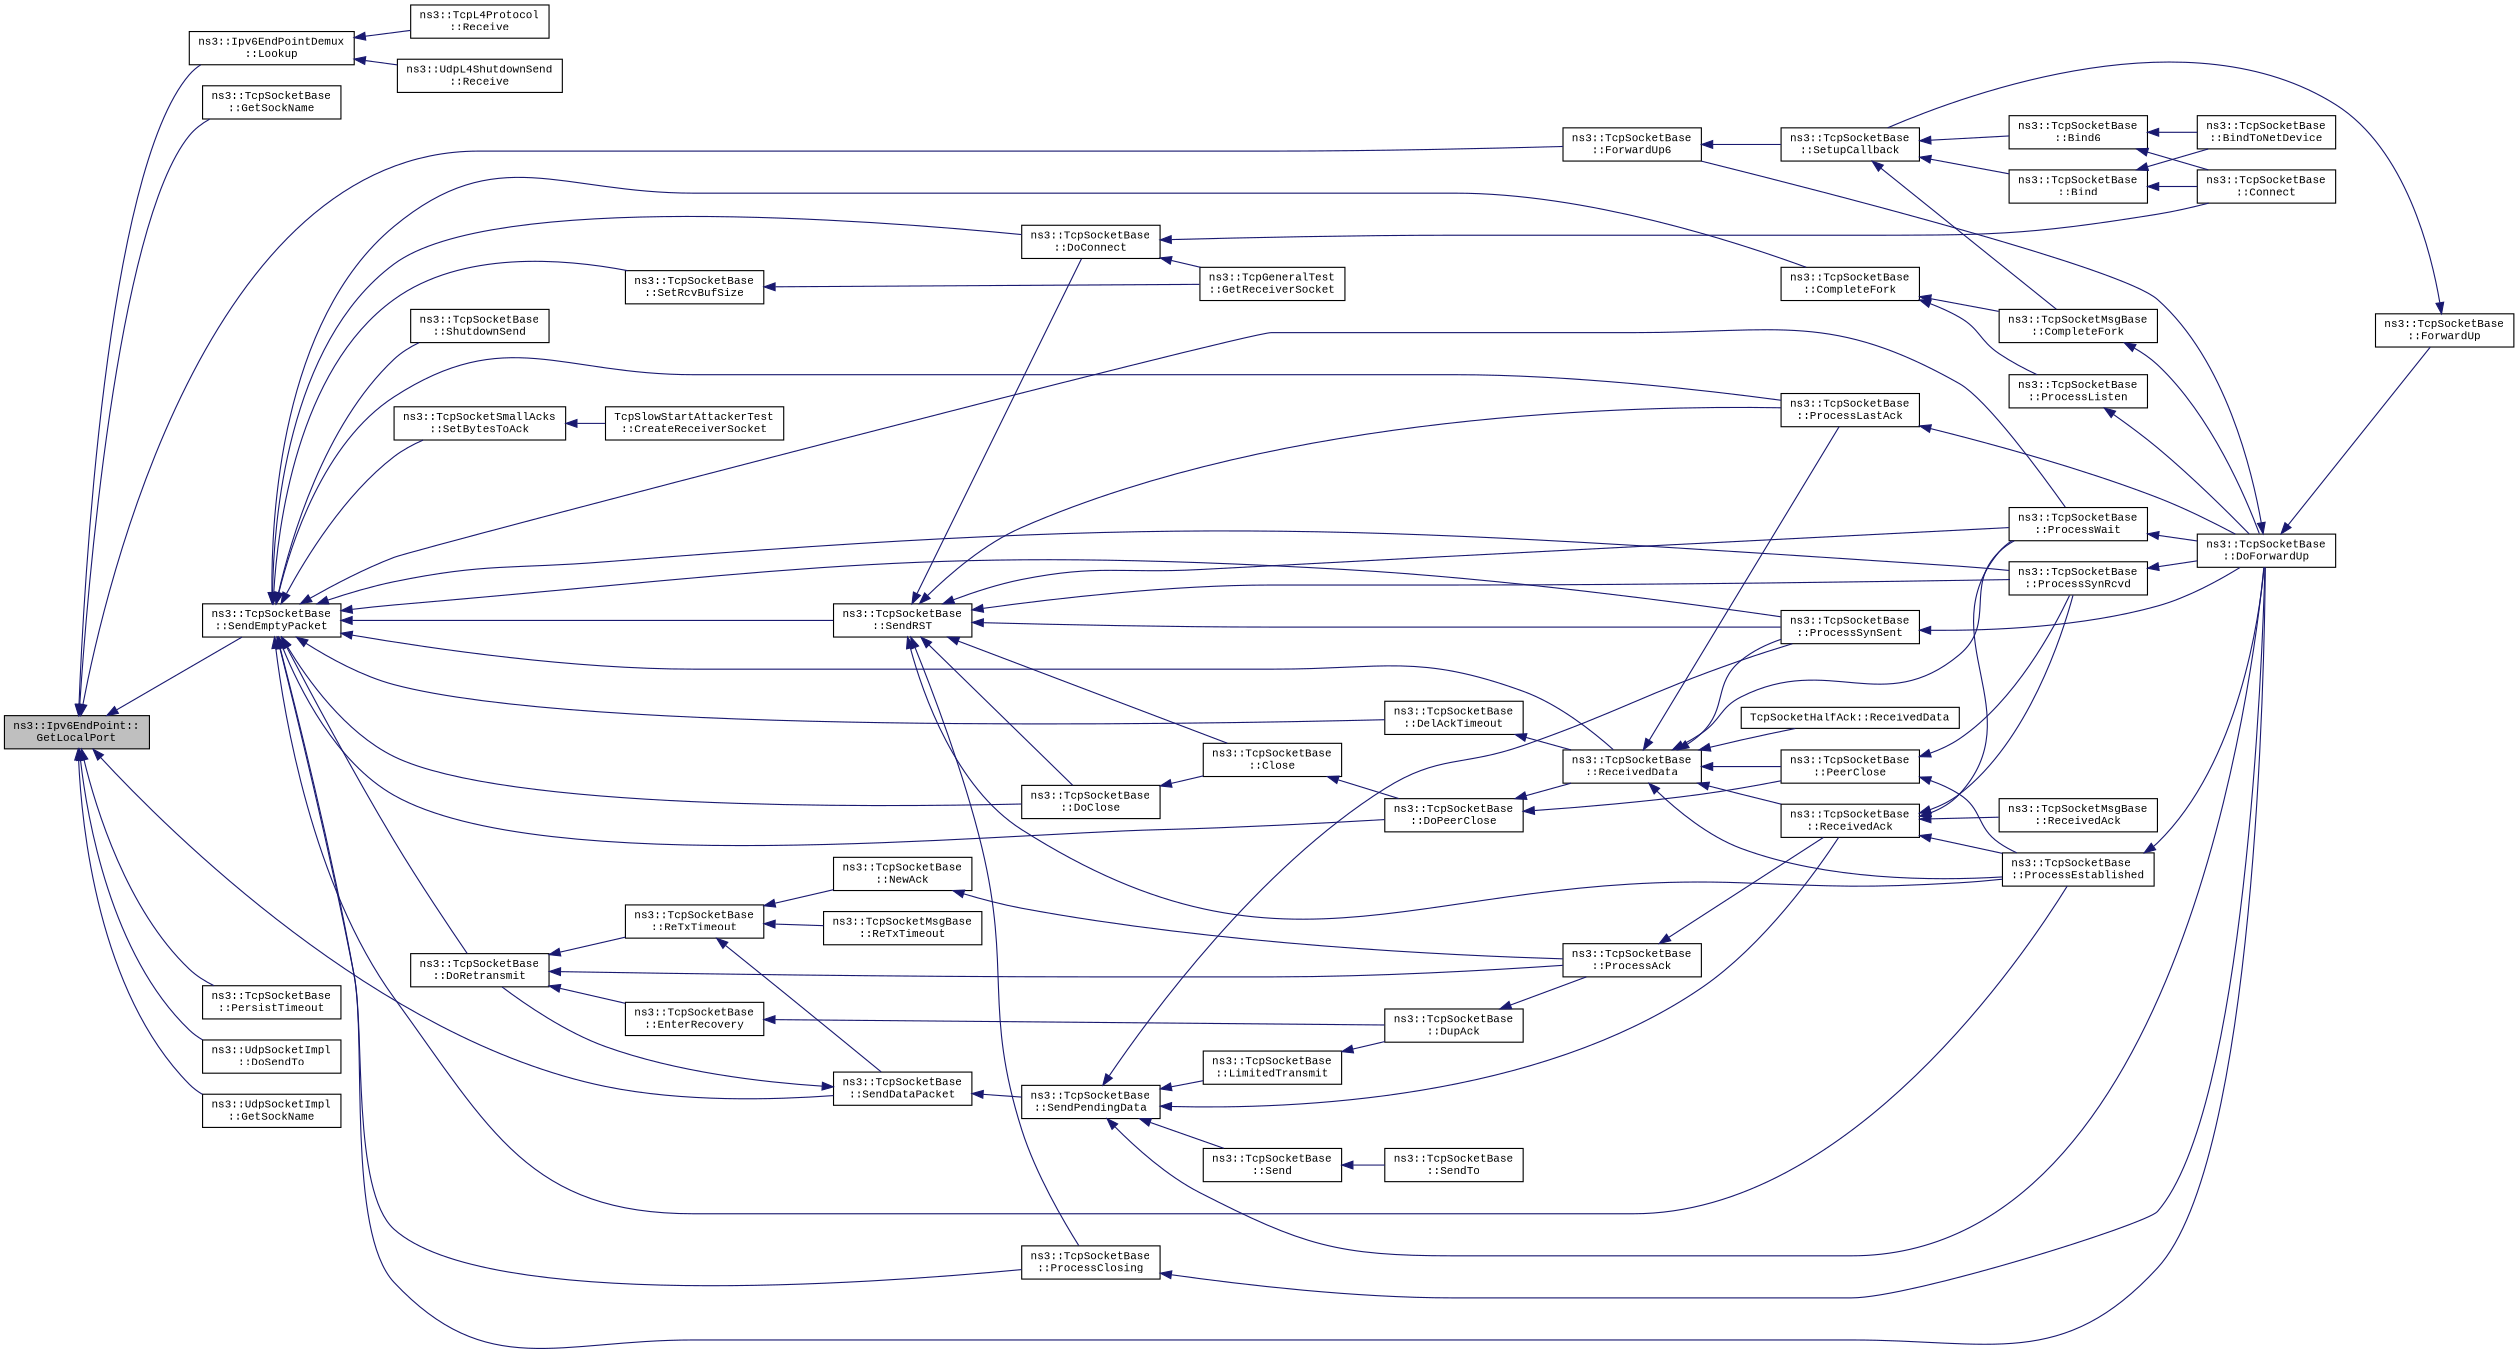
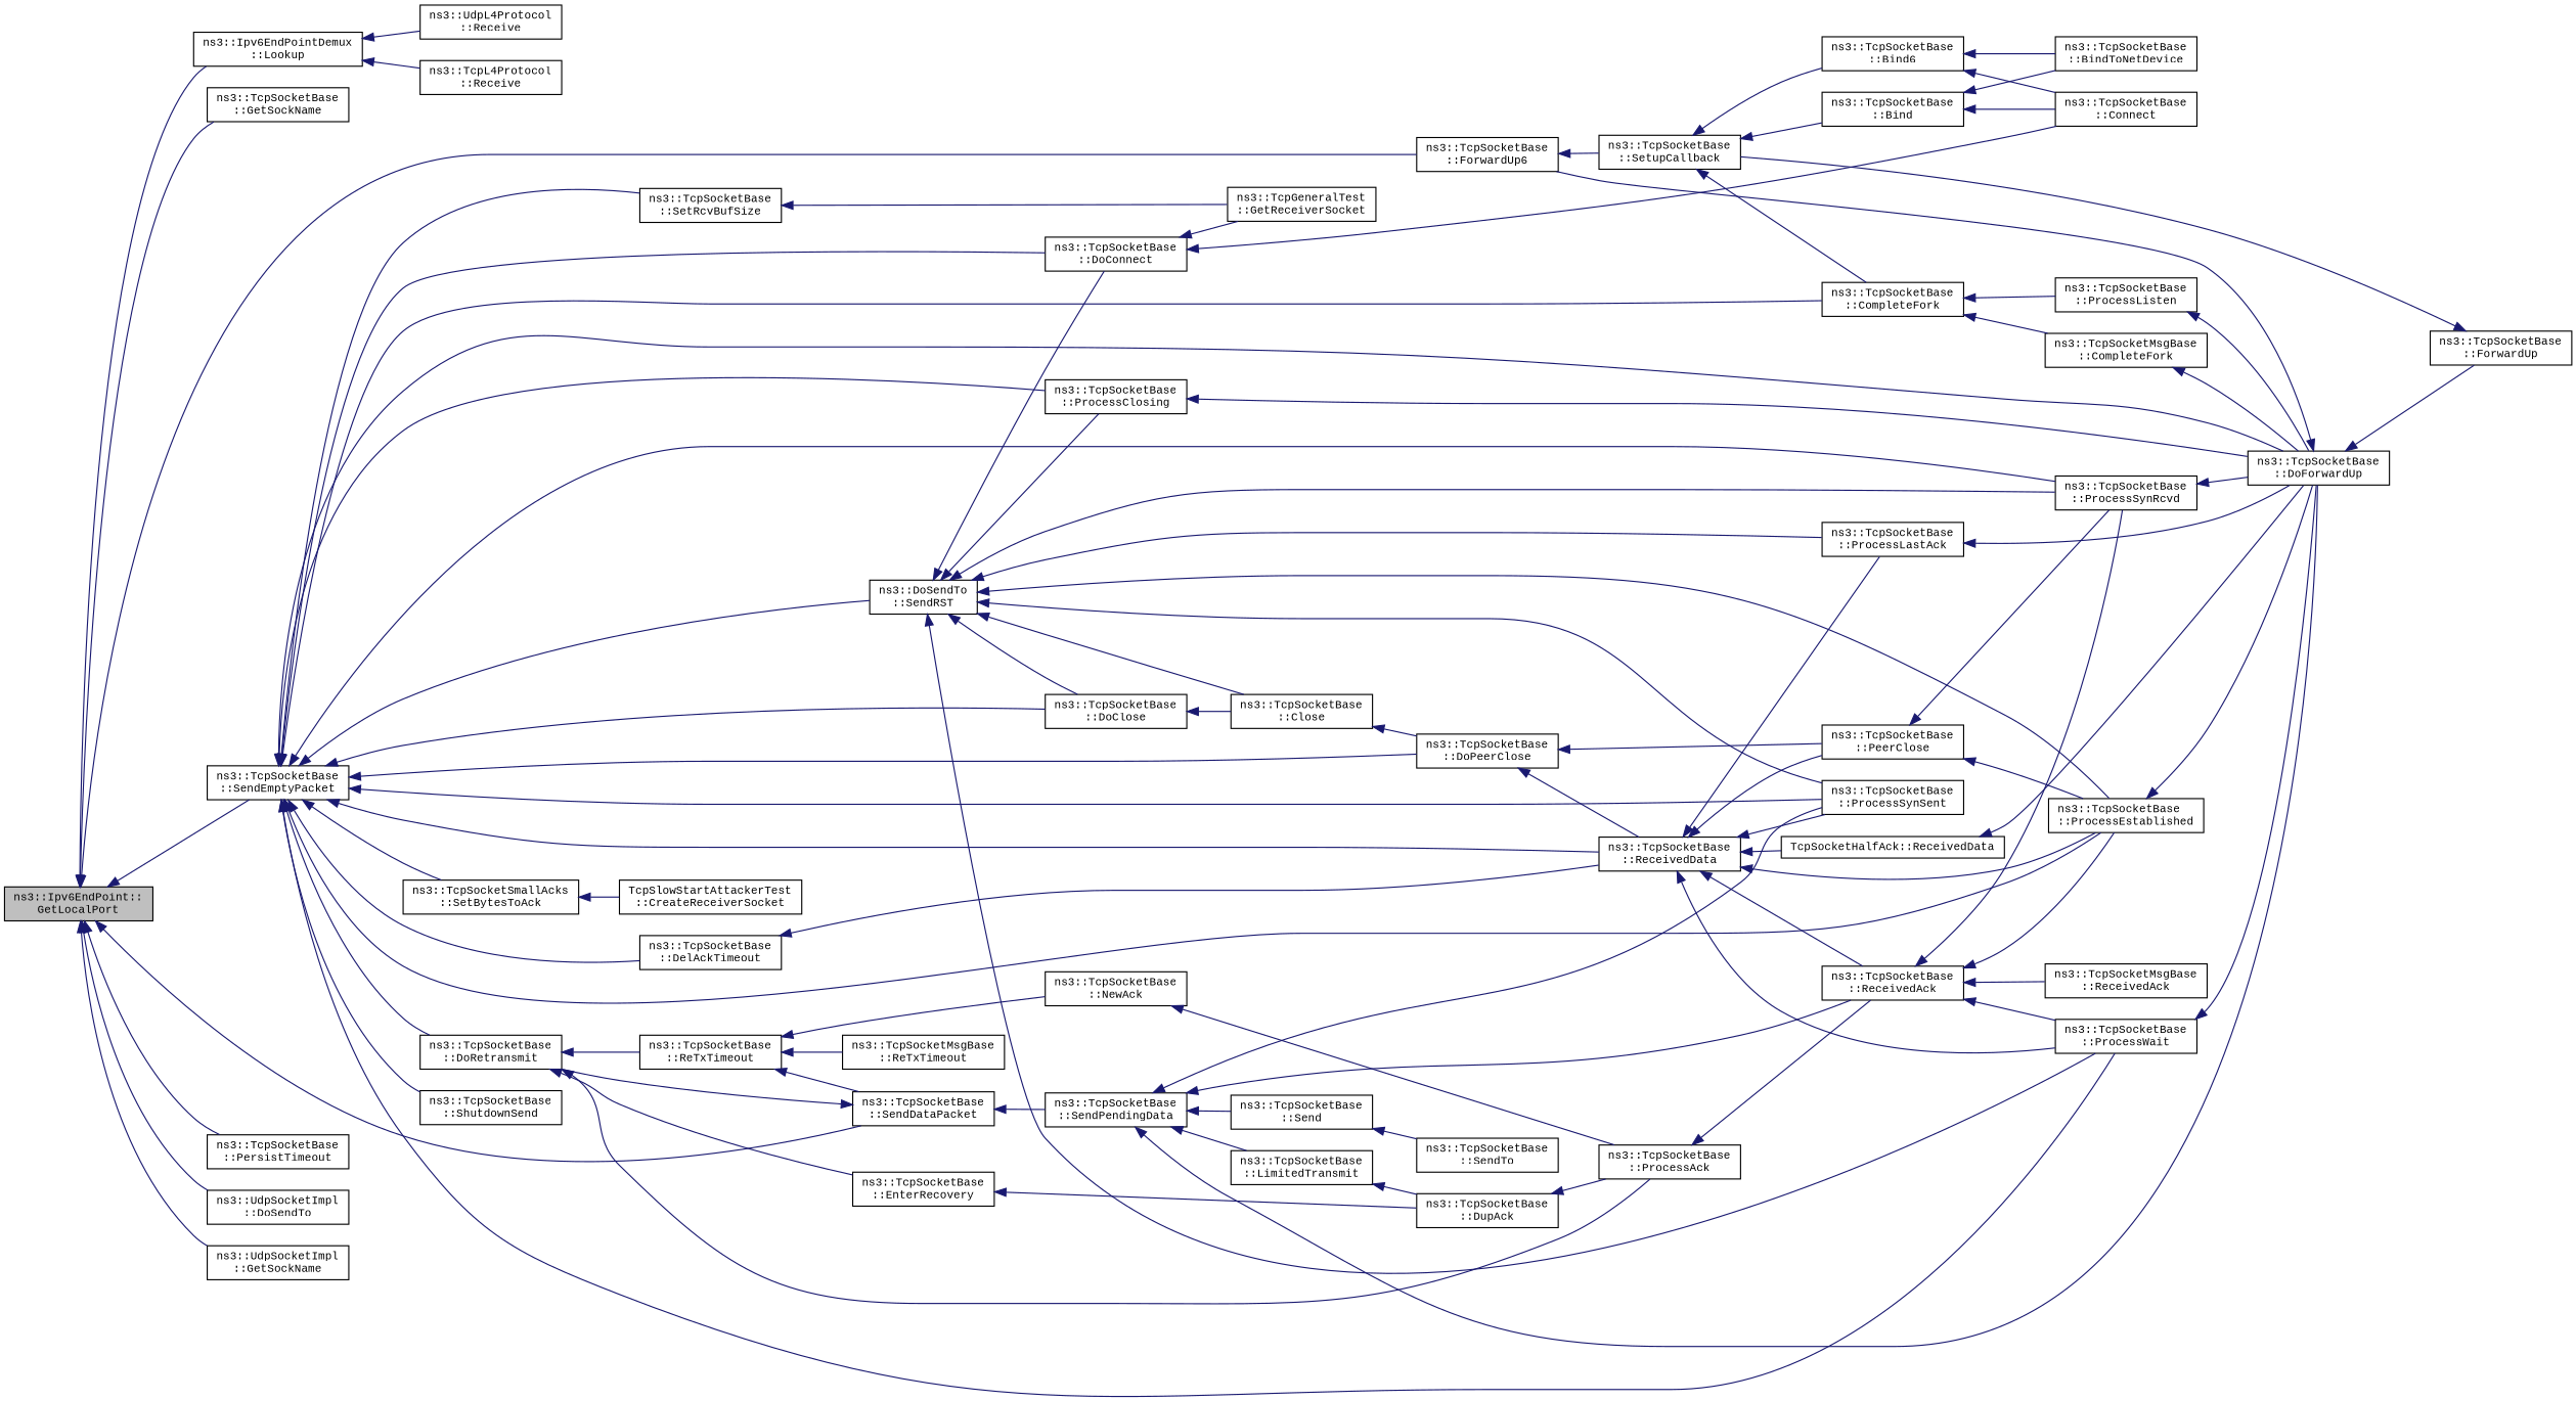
  digraph {
    fontname="Liberation Mono"
    rankdir=LR
    node [color=black fillcolor=white fontname="Liberation Mono" fontsize=10 shape=record style=filled]
    edge [color=midnightblue dir=back fontname="Liberation Mono" fontsize=10 labelfontname=Helvetica labelfontsize=10 style=solid]
    n1 [fillcolor=grey75 fontcolor=black height=0.2 label="ns3::Ipv6EndPoint::\lGetLocalPort" width=0.4]
    n2 [height=0.2 label="ns3::Ipv6EndPointDemux\l::Lookup" width=0.4]
    n3 [height=0.2 label="ns3::TcpSocketBase\l::GetSockName" width=0.4]
    n4 [height=0.2 label="ns3::TcpSocketBase\l::ForwardUp6" width=0.4]
    n5 [height=0.2 label="ns3::TcpSocketBase\l::SendEmptyPacket" width=0.4]
    n6 [height=0.2 label="ns3::TcpSocketBase\l::SendDataPacket" width=0.4]
    n7 [height=0.2 label="ns3::TcpSocketBase\l::PersistTimeout" width=0.4]
    n8 [height=0.2 label="ns3::UdpSocketImpl\l::DoSendTo" width=0.4]
    n9 [height=0.2 label="ns3::UdpSocketImpl\l::GetSockName" width=0.4]
    n10 [height=0.2 label="ns3::TcpL4Protocol\l::Receive" width=0.4]
-   n11 [height=0.2 label="ns3::UdpL4ShutdownSend\l::Receive" width=0.4]
+   n11 [height=0.2 label="ns3::UdpL4Protocol\l::Receive" width=0.4]
    n12 [height=0.2 label="ns3::TcpSocketBase\l::SetupCallback" width=0.4]
    n13 [height=0.2 label="ns3::TcpSocketBase\l::CompleteFork" width=0.4]
    n14 [height=0.2 label="ns3::TcpSocketBase\l::DoForwardUp" width=0.4]
    n15 [height=0.2 label="ns3::TcpSocketBase\l::ShutdownSend" width=0.4]
    n16 [height=0.2 label="ns3::TcpSocketBase\l::DoConnect" width=0.4]
    n17 [height=0.2 label="ns3::TcpSocketBase\l::DoClose" width=0.4]
    n18 [height=0.2 label="ns3::TcpSocketBase\l::DoPeerClose" width=0.4]
    n19 [height=0.2 label="ns3::TcpSocketBase\l::ProcessEstablished" width=0.4]
    n20 [height=0.2 label="ns3::TcpSocketBase\l::ProcessSynRcvd" width=0.4]
    n21 [height=0.2 label="ns3::TcpSocketBase\l::ReceivedData" width=0.4]
    n22 [height=0.2 label="ns3::TcpSocketBase\l::ProcessWait" width=0.4]
    n23 [height=0.2 label="ns3::TcpSocketBase\l::ProcessSynSent" width=0.4]
    n24 [height=0.2 label="ns3::TcpSocketBase\l::ProcessLastAck" width=0.4]
    n25 [height=0.2 label="ns3::TcpSocketBase\l::ProcessClosing" width=0.4]
-   n26 [height=0.2 label="ns3::TcpSocketBase\l::SendRST" width=0.4]
+   n26 [height=0.2 label="ns3::DoSendTo\l::SendRST" width=0.4]
    n27 [height=0.2 label="ns3::TcpSocketBase\l::DelAckTimeout" width=0.4]
    n28 [height=0.2 label="ns3::TcpSocketBase\l::DoRetransmit" width=0.4]
    n29 [height=0.2 label="ns3::TcpSocketBase\l::SetRcvBufSize" width=0.4]
    n30 [height=0.2 label="ns3::TcpSocketSmallAcks\l::SetBytesToAck" width=0.4]
    n31 [height=0.2 label="ns3::TcpSocketBase\l::SendPendingData" width=0.4]
    n32 [height=0.2 label="ns3::TcpSocketBase\l::Bind" width=0.4]
    n33 [height=0.2 label="ns3::TcpSocketBase\l::Bind6" width=0.4]
    n34 [height=0.2 label="ns3::TcpSocketBase\l::Connect" width=0.4]
    n35 [height=0.2 label="ns3::TcpSocketBase\l::BindToNetDevice" width=0.4]
    n36 [height=0.2 label="ns3::TcpSocketBase\l::ProcessListen" width=0.4]
    n37 [height=0.2 label="ns3::TcpSocketMsgBase\l::CompleteFork" width=0.4]
    n38 [height=0.2 label="ns3::TcpSocketBase\l::ForwardUp" width=0.4]
    n39 [height=0.2 label="ns3::TcpGeneralTest\l::GetReceiverSocket" width=0.4]
    n40 [height=0.2 label="ns3::TcpSocketBase\l::Close" width=0.4]
    n41 [height=0.2 label="ns3::TcpSocketBase\l::PeerClose" width=0.4]
    n42 [height=0.2 label="ns3::TcpSocketBase\l::ReceivedAck" width=0.4]
    n43 [height=0.2 label="TcpSocketHalfAck::ReceivedData" width=0.4]
    n44 [height=0.2 label="ns3::TcpSocketBase\l::EnterRecovery" width=0.4]
    n45 [height=0.2 label="ns3::TcpSocketBase\l::ProcessAck" width=0.4]
    n46 [height=0.2 label="ns3::TcpSocketBase\l::ReTxTimeout" width=0.4]
    n47 [height=0.2 label="TcpSlowStartAttackerTest\l::CreateReceiverSocket" width=0.4]
    n48 [height=0.2 label="ns3::TcpSocketMsgBase\l::ReceivedAck" width=0.4]
    n49 [height=0.2 label="ns3::TcpSocketBase\l::DupAck" width=0.4]
    n50 [height=0.2 label="ns3::TcpSocketBase\l::NewAck" width=0.4]
    n51 [height=0.2 label="ns3::TcpSocketMsgBase\l::ReTxTimeout" width=0.4]
    n52 [height=0.2 label="ns3::TcpSocketBase\l::Send" width=0.4]
    n53 [height=0.2 label="ns3::TcpSocketBase\l::LimitedTransmit" width=0.4]
    n54 [height=0.2 label="ns3::TcpSocketBase\l::SendTo" width=0.4]
    n1 -> n2
    n1 -> n3
    n1 -> n4
    n1 -> n5
    n1 -> n6
    n1 -> n7
    n1 -> n8
    n1 -> n9
    n2 -> n10
    n2 -> n11
    n4 -> n12
    n5 -> n13
    n5 -> n14
    n5 -> n15
    n5 -> n16
    n5 -> n17
    n5 -> n18
    n5 -> n19
    n5 -> n20
    n5 -> n21
    n5 -> n22
    n5 -> n23
-   n5 -> n24
    n5 -> n25
    n5 -> n26
    n5 -> n27
    n5 -> n28
    n5 -> n29
    n5 -> n30
    n6 -> n28
    n6 -> n31
-   n12 -> n37
+   n12 -> n13
    n12 -> n32
    n12 -> n33
    n13 -> n36
    n13 -> n37
    n14 -> n4
    n14 -> n38
    n16 -> n34
    n16 -> n39
    n17 -> n40
    n18 -> n21
    n18 -> n41
    n19 -> n14
    n20 -> n14
    n21 -> n19
    n21 -> n22
    n21 -> n23
    n21 -> n24
    n21 -> n41
    n21 -> n42
    n21 -> n43
    n22 -> n14
-   n23 -> n14
+   n43 -> n14
    n24 -> n14
    n25 -> n14
    n26 -> n16
    n26 -> n17
    n26 -> n19
    n26 -> n20
    n26 -> n22
    n26 -> n23
    n26 -> n24
    n26 -> n25
    n26 -> n40
    n27 -> n21
    n28 -> n44
    n28 -> n45
    n28 -> n46
    n29 -> n39
    n30 -> n47
    n31 -> n14
    n31 -> n23
    n31 -> n42
    n31 -> n52
    n31 -> n53
    n32 -> n34
    n32 -> n35
    n33 -> n34
    n33 -> n35
    n36 -> n14
    n37 -> n14
    n38 -> n12
    n40 -> n18
    n41 -> n19
    n41 -> n20
    n42 -> n19
    n42 -> n20
    n42 -> n22
    n42 -> n48
    n44 -> n49
    n45 -> n42
    n46 -> n6
    n46 -> n50
    n46 -> n51
    n49 -> n45
    n50 -> n45
    n52 -> n54
    n53 -> n49
  }
